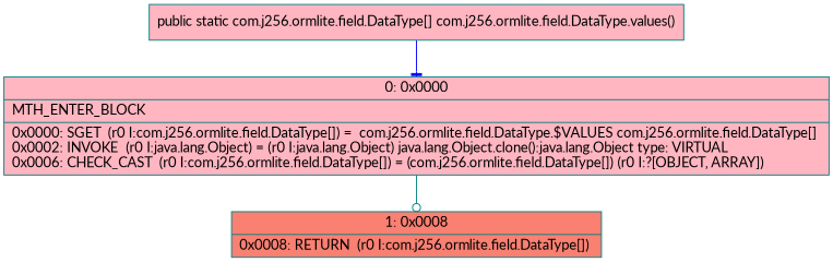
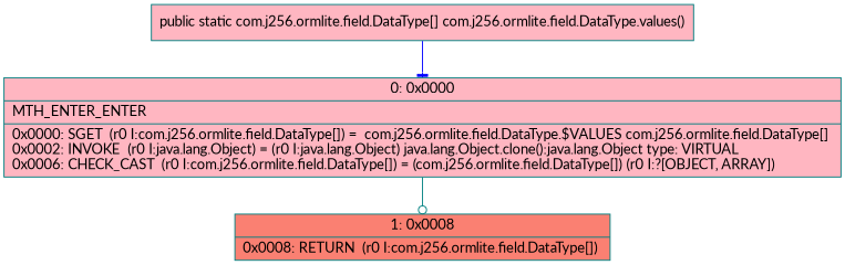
  digraph {
    fontname=Lato
    node [shape=record style=filled fillcolor=lightpink color=teal fontname=Lato]
    edge [fontname=Lato]
-   n1 [label="{0\:\ 0x0000|MTH_ENTER_BLOCK\l|0x0000: SGET  (r0 I:com.j256.ormlite.field.DataType[]) =  com.j256.ormlite.field.DataType.$VALUES com.j256.ormlite.field.DataType[] \l0x0002: INVOKE  (r0 I:java.lang.Object) = (r0 I:java.lang.Object) java.lang.Object.clone():java.lang.Object type: VIRTUAL \l0x0006: CHECK_CAST  (r0 I:com.j256.ormlite.field.DataType[]) = (com.j256.ormlite.field.DataType[]) (r0 I:?[OBJECT, ARRAY]) \l}"]
+   n1 [label="{0\:\ 0x0000|MTH_ENTER_ENTER\l|0x0000: SGET  (r0 I:com.j256.ormlite.field.DataType[]) =  com.j256.ormlite.field.DataType.$VALUES com.j256.ormlite.field.DataType[] \l0x0002: INVOKE  (r0 I:java.lang.Object) = (r0 I:java.lang.Object) java.lang.Object.clone():java.lang.Object type: VIRTUAL \l0x0006: CHECK_CAST  (r0 I:com.j256.ormlite.field.DataType[]) = (com.j256.ormlite.field.DataType[]) (r0 I:?[OBJECT, ARRAY]) \l}"]
    n2 [label="{1\:\ 0x0008|0x0008: RETURN  (r0 I:com.j256.ormlite.field.DataType[]) \l}" fillcolor=salmon]
    n3 [label="{public static com.j256.ormlite.field.DataType[] com.j256.ormlite.field.DataType.values() }"]
    n1 -> n2 [color=teal arrowhead=odot]
    n3 -> n1 [color=blue arrowhead=tee]
  }
